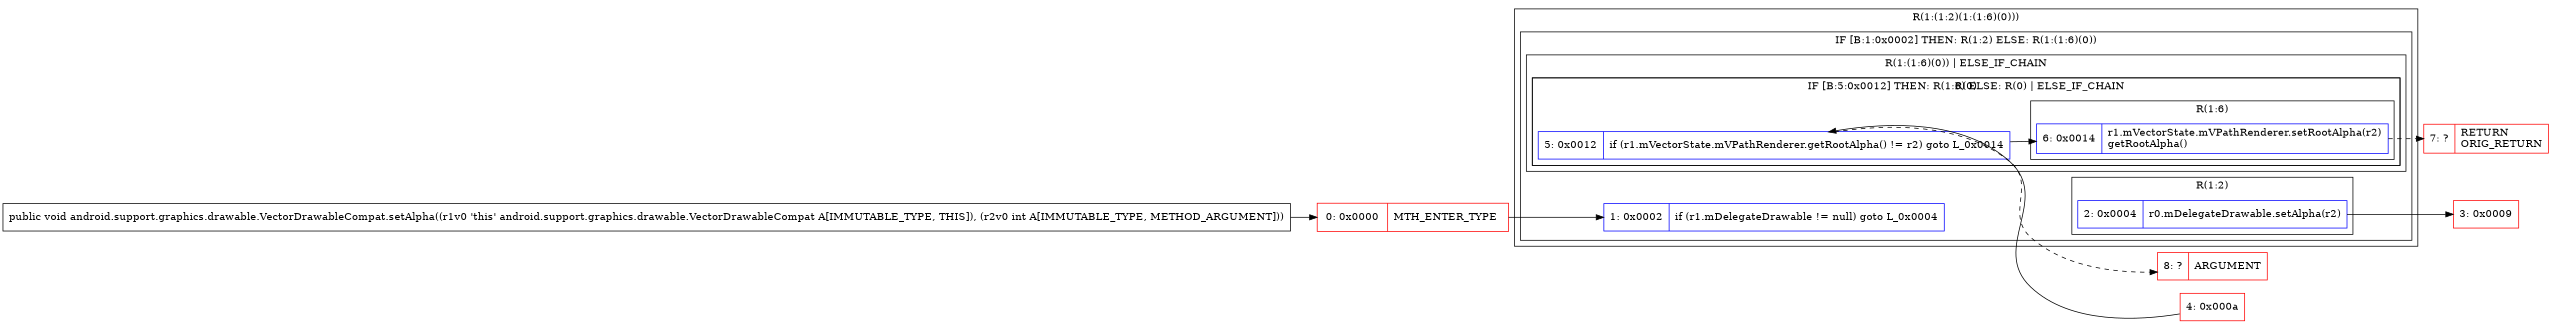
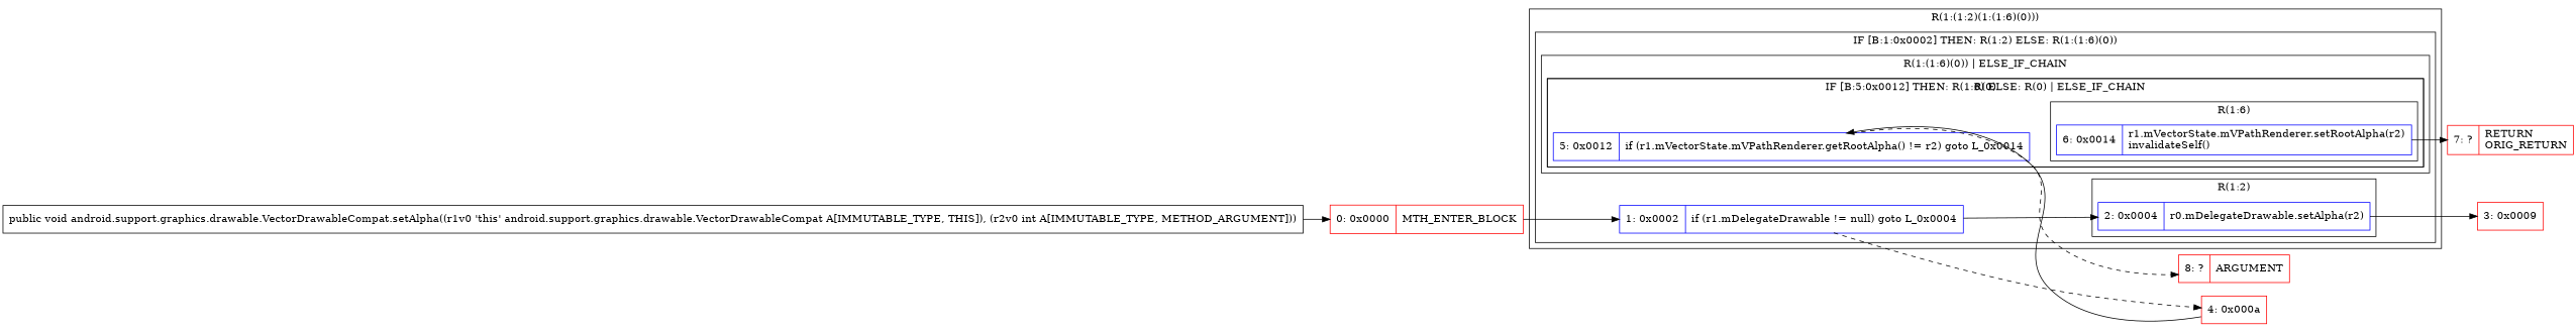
  digraph {
    fontname="DejaVu Serif"
    rankdir=LR
    node [color=red fontname="DejaVu Serif" shape=record]
    edge [fontname="DejaVu Serif"]
    n1 [color=blue label="{2\:\ 0x0004|r0.mDelegateDrawable.setAlpha(r2)\l}"]
-   n2 [color=blue label="{6\:\ 0x0014|r1.mVectorState.mVPathRenderer.setRootAlpha(r2)\lgetRootAlpha()\l}"]
+   n2 [color=blue label="{6\:\ 0x0014|r1.mVectorState.mVPathRenderer.setRootAlpha(r2)\linvalidateSelf()\l}"]
    n3 [color=blue label="{5\:\ 0x0012|if (r1.mVectorState.mVPathRenderer.getRootAlpha() != r2) goto L_0x0014\l}"]
    n4 [color=blue label="{1\:\ 0x0002|if (r1.mDelegateDrawable != null) goto L_0x0004\l}"]
    n5 [label="{3\:\ 0x0009}"]
    n6 [label="{7\:\ ?|RETURN\lORIG_RETURN\l}"]
    n7 [label="{8\:\ ?|ARGUMENT\l}"]
    n8 [label="{4\:\ 0x000a}"]
-   n9 [label="{0\:\ 0x0000|MTH_ENTER_TYPE\l}"]
+   n9 [label="{0\:\ 0x0000|MTH_ENTER_BLOCK\l}"]
    n10 [label="{public void android.support.graphics.drawable.VectorDrawableCompat.setAlpha((r1v0 'this' android.support.graphics.drawable.VectorDrawableCompat A[IMMUTABLE_TYPE, THIS]), (r2v0 int A[IMMUTABLE_TYPE, METHOD_ARGUMENT])) }" color=""]
    subgraph cluster_1 {
      label="R(1:(1:2)(1:(1:6)(0)))"
      subgraph cluster_2 {
        label="IF [B:1:0x0002] THEN: R(1:2) ELSE: R(1:(1:6)(0))"
        n4
        subgraph cluster_3 {
          label="R(1:2)"
          n1
        }
        subgraph cluster_4 {
          label="R(1:(1:6)(0)) | ELSE_IF_CHAIN\l"
          subgraph cluster_5 {
            label="IF [B:5:0x0012] THEN: R(1:6) ELSE: R(0) | ELSE_IF_CHAIN\l"
            n3
            subgraph cluster_6 {
              label="R(1:6)"
              n2
            }
            subgraph cluster_7 {
              label="R(0)"
            }
          }
        }
      }
    }
    n1 -> n5
-   n2 -> n6 [style=dashed]
-   n3 -> n2
+   n2 -> n6
    n3 -> n7 [style=dashed]
+   n4 -> n1
+   n4 -> n8 [style=dashed]
    n8 -> n3
    n9 -> n4
    n10 -> n9
  }
